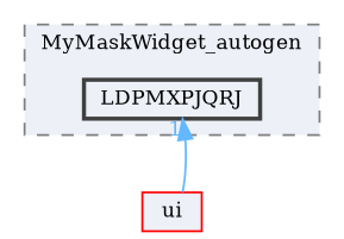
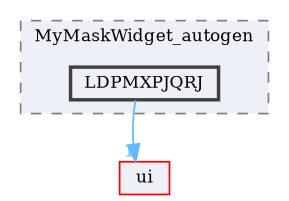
  digraph {
    compound=true
    fontname="DejaVu Serif"
    node [fillcolor="#edf0f7" fontname="DejaVu Serif" fontsize=10 shape=box]
    n1 [color=grey25 height=0.2 label=LDPMXPJQRJ style="filled,bold" width=0.4]
    n2 [color=red height=0.2 label=ui style=filled width=0.4]
    subgraph cluster_1 {
      bgcolor="#edf0f7"
      fontsize=10
      label=MyMaskWidget_autogen
      pencolor=grey50
      style="filled,dashed"
      n1
    }
-   n2 -> n1 [color=steelblue1 fontcolor=steelblue1 fontname="DejaVu Serif" fontsize=10 headlabel=1 labeldistance=1.5 labelfontname=Helvetica labelfontsize=10]
+   n1 -> n2 [color=steelblue1 fontcolor=steelblue1 fontname="DejaVu Serif" fontsize=10 headlabel=1 labeldistance=1.5 labelfontname=Helvetica labelfontsize=10]
  }
